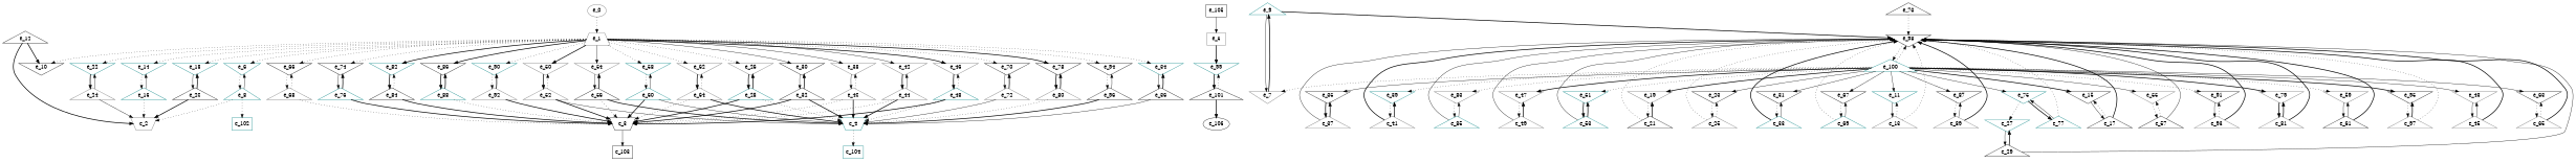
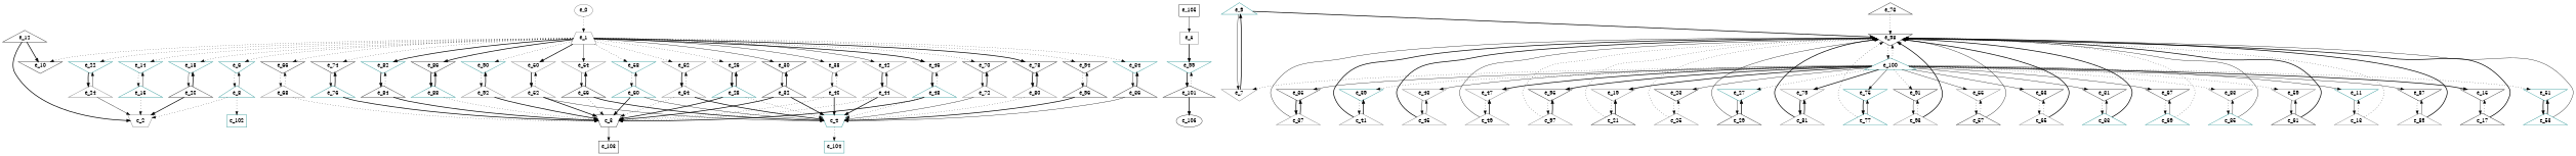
  digraph {
    node [color=gray40 shape=triangle]
    edge [style=dotted]
    e_1 [shape=trapezium]
    e_6 [color=teal shape=invtriangle]
    e_10 [color=black shape=invtriangle]
    e_14 [color=teal shape=invtriangle]
    e_18 [color=teal shape=invtriangle]
    e_22 [color=teal shape=invtriangle]
    e_26 [shape=invtriangle]
    e_30 [color=black shape=invtriangle]
    e_34 [color=teal shape=invtriangle]
    e_38 [shape=invtriangle]
    e_42 [shape=invtriangle]
    e_46 [shape=invtriangle]
    e_50 [shape=invtriangle]
    e_54 [shape=invtriangle]
    e_58 [color=teal shape=invtriangle]
    e_62 [shape=invtriangle]
    e_66 [color=black shape=invtriangle]
    e_70 [color=black shape=invtriangle]
    e_74 [color=black shape=invtriangle]
    e_78 [color=black shape=invtriangle]
    e_82 [color=teal shape=invtriangle]
    e_86 [color=black shape=invtriangle]
    e_90 [color=teal shape=invtriangle]
    e_94 [color=black shape=invtriangle]
    e_0 [shape=""]
    e_8 [color=teal]
    e_16 [color=teal]
    e_20 [color=black]
    e_24
    e_28 [color=teal]
    e_32 [color=black]
    e_36 [color=black]
    e_40
    e_44
    e_48 [color=teal]
    e_52
    e_56 [color=black]
    e_60 [color=teal]
    e_64
    e_68
    e_72
    e_76 [color=teal]
    e_80
    e_84 [color=black]
    e_88 [color=teal]
    e_92
    e_96 [color=black]
    e_2 [shape=invtrapezium]
    e_102 [color=teal shape=dot]
    e_3 [color=black shape=invtrapezium]
    e_103 [color=black shape=dot]
    e_4 [color=teal shape=invtrapezium]
    e_104 [color=teal shape=dot]
    e_5 [shape=dot]
    e_99 [color=teal shape=invtriangle]
    e_101 [color=black]
    e_9 [color=teal]
    e_7 [shape=invtriangle]
    e_98 [color=black shape=invtriangle]
    e_100 [color=teal]
    e_12 [color=black]
    e_11 [color=teal shape=invtriangle]
    e_13
    e_15 [color=black shape=invtriangle]
    e_17 [color=black]
    e_21 [color=black]
    e_19 [shape=invtriangle]
    e_23 [color=black shape=invtriangle]
    e_25
    e_27 [color=teal shape=invtriangle]
    e_29 [color=black]
    e_31 [color=black shape=invtriangle]
    e_33 [color=teal]
    e_35 [color=black shape=invtriangle]
    e_37
    e_39 [color=teal shape=invtriangle]
    e_41
    e_45
    e_43 [shape=invtriangle]
    e_49
    e_47 [shape=invtriangle]
    e_51 [color=teal shape=invtriangle]
    e_53 [color=teal]
    e_57 [color=black]
    e_55 [shape=invtriangle]
    e_61 [color=black]
    e_59 [shape=invtriangle]
    e_63 [color=black shape=invtriangle]
    e_65
    e_67 [color=black shape=invtriangle]
    e_69 [color=teal]
    e_73 [color=black]
    e_75 [color=teal shape=invtriangle]
    e_77 [color=teal]
    e_81
    e_79 [shape=invtriangle]
    e_85 [color=teal]
    e_83 [shape=invtriangle]
    e_87 [color=black shape=invtriangle]
    e_89
    e_91 [color=black shape=invtriangle]
    e_93
    e_95 [color=black shape=invtriangle]
    e_97
    e_106 [color=black shape=""]
    e_105 [color=black shape=dot]
    e_1 -> e_6
    e_1 -> e_10
    e_1 -> e_14
    e_1 -> e_18
    e_1 -> e_22
    e_1 -> e_26
    e_1 -> e_30 [style=solid]
    e_1 -> e_34
    e_1 -> e_38 [style=solid]
    e_1 -> e_42 [style=solid]
    e_1 -> e_46 [style=bold]
    e_1 -> e_50 [style=bold]
    e_1 -> e_54 [style=solid]
    e_1 -> e_58
    e_1 -> e_62
    e_1 -> e_66
    e_1 -> e_70
    e_1 -> e_74
    e_1 -> e_78 [style=bold]
    e_1 -> e_82 [style=bold]
    e_1 -> e_86 [style=bold]
    e_1 -> e_90
    e_1 -> e_94
    e_6 -> e_8
    e_14 -> e_16
    e_18 -> e_20 [style=solid]
    e_22 -> e_24 [style=bold]
    e_26 -> e_28 [style=bold]
    e_30 -> e_32 [style=solid]
    e_34 -> e_36 [style=solid]
    e_38 -> e_40 [style=solid]
    e_42 -> e_44 [style=bold]
    e_46 -> e_48 [style=bold]
    e_50 -> e_52 [style=bold]
    e_54 -> e_56 [style=solid]
    e_58 -> e_60
    e_62 -> e_64 [style=bold]
    e_66 -> e_68
    e_70 -> e_72 [style=solid]
    e_74 -> e_76 [style=solid]
    e_78 -> e_80 [style=bold]
    e_82 -> e_84 [style=bold]
    e_86 -> e_88 [style=bold]
    e_90 -> e_92
    e_94 -> e_96
    e_0 -> e_1
    e_8 -> e_6 [style=solid]
    e_8 -> e_2
    e_8 -> e_102
    e_16 -> e_14 [style=solid]
    e_16 -> e_2
    e_20 -> e_18 [style=bold]
    e_20 -> e_2 [style=bold]
    e_24 -> e_22 [style=solid]
    e_24 -> e_2 [style=solid]
    e_28 -> e_26 [style=bold]
    e_28 -> e_3 [style=bold]
    e_28 -> e_4
    e_32 -> e_30 [style=bold]
    e_32 -> e_3 [style=bold]
    e_32 -> e_4 [style=bold]
    e_36 -> e_34 [style=bold]
    e_36 -> e_4 [style=solid]
    e_40 -> e_38
    e_40 -> e_3
    e_40 -> e_4 [style=bold]
    e_44 -> e_42 [style=solid]
    e_44 -> e_3
    e_44 -> e_4 [style=bold]
    e_48 -> e_46
    e_48 -> e_3 [style=bold]
    e_48 -> e_4
    e_52 -> e_50
    e_52 -> e_3 [style=bold]
    e_52 -> e_4 [style=solid]
    e_56 -> e_54 [style=bold]
    e_56 -> e_3
    e_56 -> e_4 [style=bold]
    e_60 -> e_58 [style=solid]
    e_60 -> e_3 [style=bold]
    e_60 -> e_4 [style=solid]
    e_64 -> e_62
    e_64 -> e_3
    e_64 -> e_4 [style=bold]
    e_68 -> e_66
    e_68 -> e_3
    e_72 -> e_70 [style=bold]
    e_72 -> e_4 [style=solid]
    e_76 -> e_74 [style=bold]
    e_76 -> e_3 [style=bold]
    e_80 -> e_78 [style=bold]
    e_80 -> e_4
    e_84 -> e_82
    e_84 -> e_3 [style=bold]
    e_88 -> e_86 [style=bold]
    e_88 -> e_3
    e_92 -> e_90 [style=bold]
    e_92 -> e_3 [style=bold]
    e_96 -> e_94 [style=solid]
    e_96 -> e_4 [style=bold]
    e_3 -> e_103 [style=solid]
    e_4 -> e_104
    e_5 -> e_99 [style=bold]
    e_99 -> e_101 [style=bold]
    e_101 -> e_99
    e_101 -> e_106 [style=bold]
    e_9 -> e_7 [style=solid]
    e_9 -> e_98 [style=bold]
    e_7 -> e_9 [style=bold]
    e_98 -> e_100
    e_100 -> e_7
    e_100 -> e_98
    e_100 -> e_11 [style=solid]
    e_100 -> e_15 [style=bold]
    e_100 -> e_19 [style=bold]
    e_100 -> e_23 [style=solid]
-   e_75 -> e_27
+   e_100 -> e_27
    e_100 -> e_31 [style=solid]
    e_100 -> e_35 [style=solid]
    e_100 -> e_39
    e_100 -> e_43 [style=solid]
    e_100 -> e_47 [style=bold]
    e_100 -> e_51
    e_100 -> e_55 [style=solid]
    e_100 -> e_59
    e_100 -> e_63 [style=solid]
    e_100 -> e_67 [style=solid]
    e_100 -> e_75 [style=solid]
    e_100 -> e_79 [style=bold]
    e_100 -> e_83
    e_100 -> e_87 [style=solid]
    e_100 -> e_91
    e_100 -> e_95 [style=bold]
    e_12 -> e_10 [style=bold]
    e_12 -> e_2 [style=bold]
    e_11 -> e_13 [style=solid]
    e_13 -> e_98
    e_13 -> e_11
    e_15 -> e_17 [style=solid]
    e_17 -> e_98 [style=bold]
    e_17 -> e_15
    e_21 -> e_98
    e_21 -> e_19 [style=bold]
    e_19 -> e_21
    e_23 -> e_25
    e_25 -> e_98
    e_25 -> e_23
    e_27 -> e_29 [style=solid]
    e_29 -> e_98 [style=solid]
    e_29 -> e_27 [style=bold]
    e_31 -> e_33
    e_33 -> e_98 [style=bold]
    e_33 -> e_31 [style=solid]
    e_35 -> e_37 [style=bold]
    e_37 -> e_98 [style=solid]
    e_37 -> e_35 [style=bold]
    e_39 -> e_41
    e_41 -> e_98 [style=bold]
    e_41 -> e_39 [style=bold]
    e_45 -> e_98 [style=bold]
    e_45 -> e_43 [style=solid]
    e_43 -> e_45 [style=solid]
    e_49 -> e_98 [style=solid]
    e_49 -> e_47 [style=bold]
    e_47 -> e_49
    e_51 -> e_53 [style=bold]
    e_53 -> e_98 [style=solid]
    e_53 -> e_51 [style=bold]
    e_57 -> e_98 [style=solid]
    e_57 -> e_55
    e_55 -> e_57
    e_61 -> e_98 [style=bold]
    e_61 -> e_59 [style=solid]
    e_59 -> e_61 [style=solid]
    e_63 -> e_65
    e_65 -> e_98 [style=bold]
    e_65 -> e_63
    e_67 -> e_69
    e_69 -> e_98
    e_69 -> e_67 [style=solid]
    e_73 -> e_98
    e_75 -> e_77 [style=bold]
    e_77 -> e_98
    e_77 -> e_75 [style=solid]
    e_81 -> e_98 [style=bold]
    e_81 -> e_79 [style=bold]
    e_79 -> e_81 [style=bold]
    e_85 -> e_98 [style=solid]
    e_85 -> e_83 [style=solid]
    e_83 -> e_85
    e_87 -> e_89
    e_89 -> e_98 [style=bold]
    e_89 -> e_87 [style=solid]
    e_91 -> e_93 [style=solid]
    e_93 -> e_98 [style=bold]
    e_93 -> e_91
    e_95 -> e_97
    e_97 -> e_98
    e_97 -> e_95 [style=bold]
    e_105 -> e_5 [style=solid]
  }
